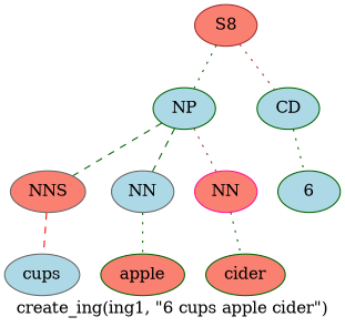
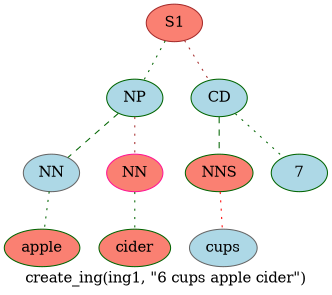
  graph {
    label="create_ing(ing1, \"6 cups apple cider\")"
    node [color=darkgreen fillcolor=salmon style=filled]
    edge [color=darkgreen style=dotted]
-   n1 [color=brown label=S8]
+   n1 [color=brown label=S1]
    n2 [fillcolor=lightblue label=NP]
    n3 [fillcolor=lightblue label=CD]
-   n4 [color=gray40 label=NNS]
+   n4 [label=NNS]
    n5 [color=gray40 fillcolor=lightblue label=NN]
    n6 [color=deeppink label=NN]
-   n7 [fillcolor=lightblue label=6]
+   n7 [fillcolor=lightblue label=7]
    n8 [color=gray40 fillcolor=lightblue label=cups]
    n9 [label=apple]
    n10 [label=cider]
    n1 -- n2
    n1 -- n3 [color=brown]
-   n2 -- n4 [style=dashed]
+   n3 -- n4 [style=dashed]
    n2 -- n5 [style=dashed]
    n2 -- n6 [color=brown]
    n3 -- n7
-   n4 -- n8 [color=red style=dashed]
+   n4 -- n8 [color=red]
    n5 -- n9
    n6 -- n10
  }
